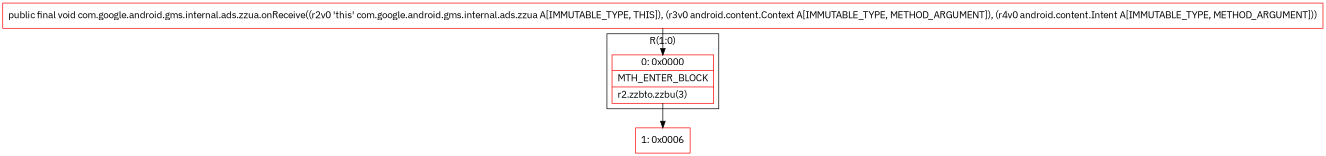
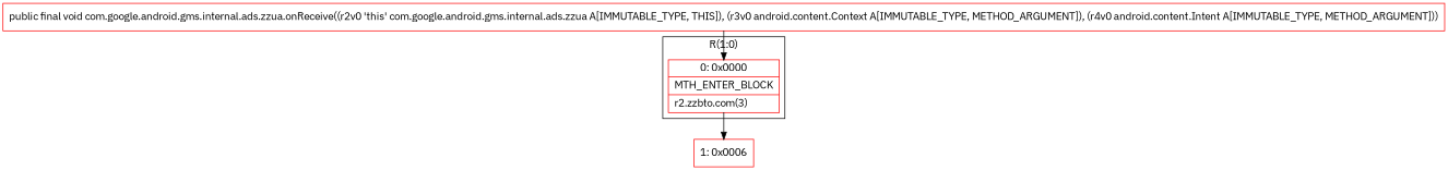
  digraph {
    fontname="IBM Plex Sans"
    node [color=red shape=record fontname="IBM Plex Sans"]
    edge [fontname="IBM Plex Sans"]
-   n1 [label="{0\:\ 0x0000|MTH_ENTER_BLOCK\l|r2.zzbto.zzbu(3)\l}"]
+   n1 [label="{0\:\ 0x0000|MTH_ENTER_BLOCK\l|r2.zzbto.com(3)\l}"]
    n2 [label="{1\:\ 0x0006}"]
    n3 [label="{public final void com.google.android.gms.internal.ads.zzua.onReceive((r2v0 'this' com.google.android.gms.internal.ads.zzua A[IMMUTABLE_TYPE, THIS]), (r3v0 android.content.Context A[IMMUTABLE_TYPE, METHOD_ARGUMENT]), (r4v0 android.content.Intent A[IMMUTABLE_TYPE, METHOD_ARGUMENT])) }"]
    subgraph cluster_1 {
      label="R(1:0)"
      n1
    }
    n1 -> n2
    n3 -> n1
  }
